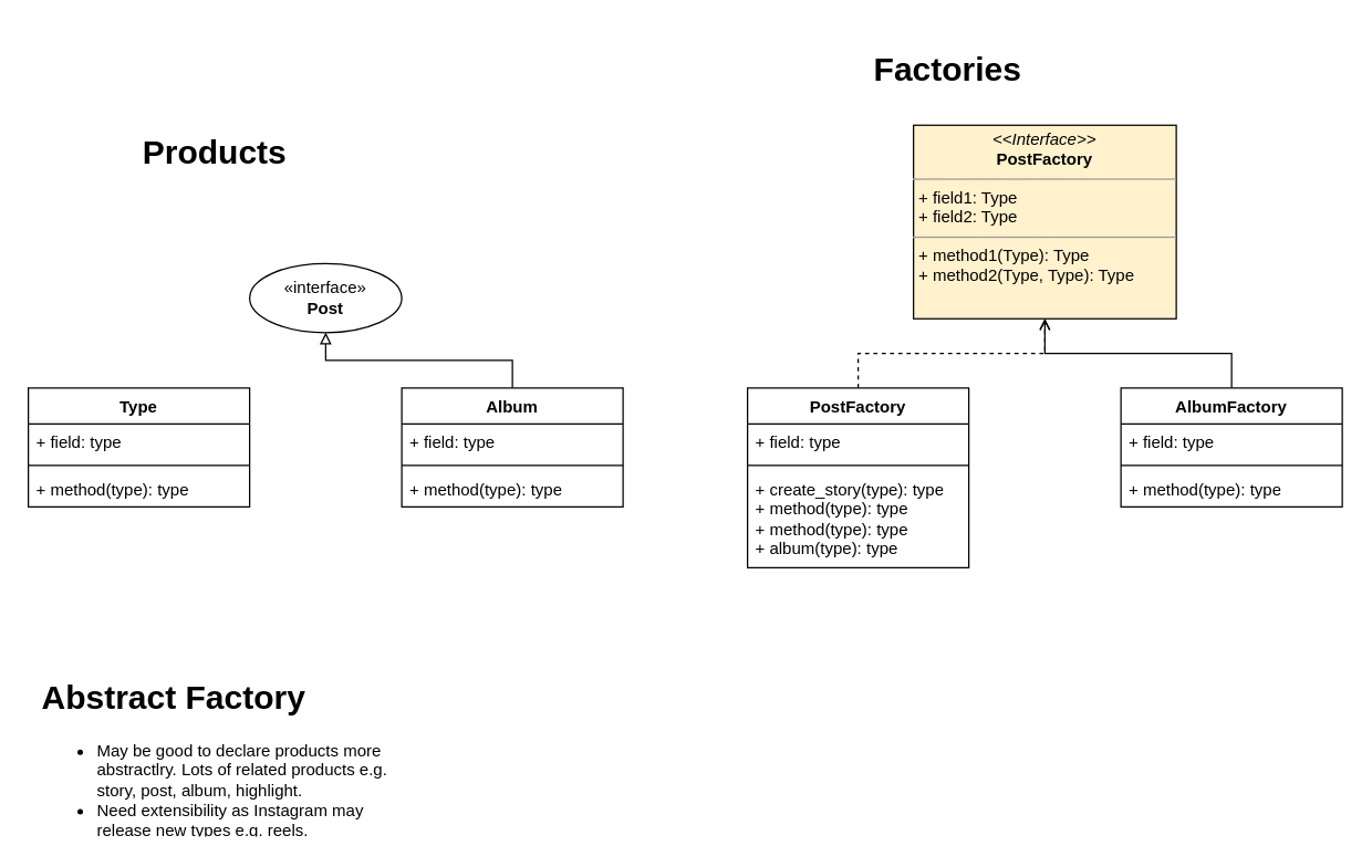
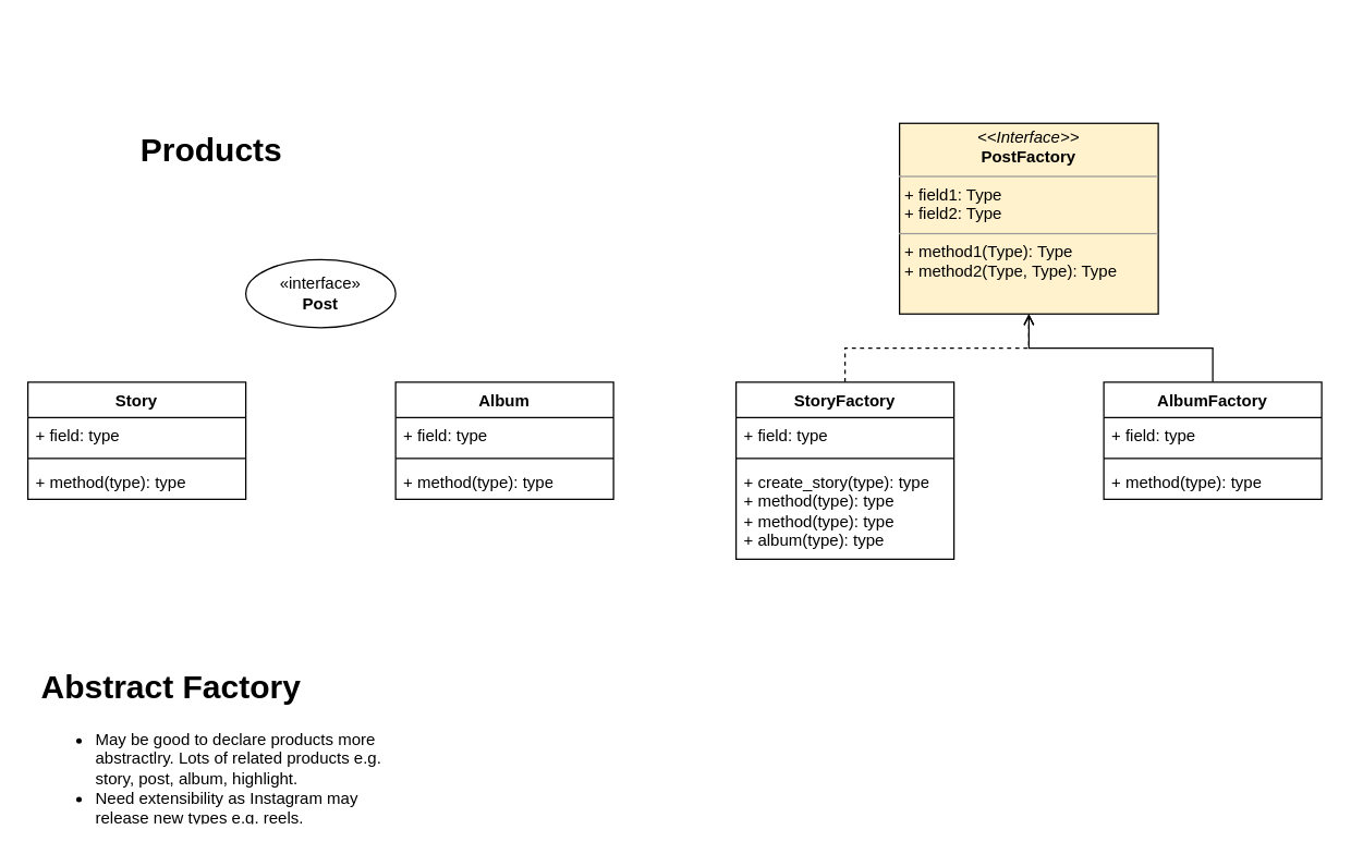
  <mxCell id="0" />
  <mxCell id="1" parent="0" />
  <mxCell id="2" value="«interface»&lt;br&gt;&lt;b&gt;Post&lt;/b&gt;" style="ellipse;html=1;whiteSpace=wrap;" vertex="1" parent="1"><mxGeometry x="180" y="190" width="110" height="50" as="geometry" /></mxCell>
- <mxCell id="3" value="Type" style="swimlane;fontStyle=1;align=center;verticalAlign=top;childLayout=stackLayout;horizontal=1;startSize=26;horizontalStack=0;resizeParent=1;resizeParentMax=0;resizeLast=0;collapsible=1;marginBottom=0;whiteSpace=wrap;html=1;" vertex="1" parent="1"><mxGeometry x="20" y="280" width="160" height="86" as="geometry" /></mxCell>
+ <mxCell id="3" value="Story" style="swimlane;fontStyle=1;align=center;verticalAlign=top;childLayout=stackLayout;horizontal=1;startSize=26;horizontalStack=0;resizeParent=1;resizeParentMax=0;resizeLast=0;collapsible=1;marginBottom=0;whiteSpace=wrap;html=1;" vertex="1" parent="1"><mxGeometry x="20" y="280" width="160" height="86" as="geometry" /></mxCell>
  <mxCell id="4" value="+ field: type" style="text;strokeColor=none;fillColor=none;align=left;verticalAlign=top;spacingLeft=4;spacingRight=4;overflow=hidden;rotatable=0;points=[[0,0.5],[1,0.5]];portConstraint=eastwest;whiteSpace=wrap;html=1;" vertex="1" parent="3"><mxGeometry y="26" width="160" height="26" as="geometry" /></mxCell>
  <mxCell id="5" value="" style="line;strokeWidth=1;fillColor=none;align=left;verticalAlign=middle;spacingTop=-1;spacingLeft=3;spacingRight=3;rotatable=0;labelPosition=right;points=[];portConstraint=eastwest;strokeColor=inherit;" vertex="1" parent="3"><mxGeometry y="52" width="160" height="8" as="geometry" /></mxCell>
  <mxCell id="6" value="+ method(type): type" style="text;strokeColor=none;fillColor=none;align=left;verticalAlign=top;spacingLeft=4;spacingRight=4;overflow=hidden;rotatable=0;points=[[0,0.5],[1,0.5]];portConstraint=eastwest;whiteSpace=wrap;html=1;" vertex="1" parent="3"><mxGeometry y="60" width="160" height="26" as="geometry" /></mxCell>
- <mxCell id="7" style="edgeStyle=orthogonalEdgeStyle;rounded=0;orthogonalLoop=1;jettySize=auto;html=1;entryX=0.5;entryY=1;entryDx=0;entryDy=0;endArrow=block;endFill=0;" edge="1" parent="1" source="8" target="2"><mxGeometry relative="1" as="geometry" /></mxCell>
  <mxCell id="8" value="Album" style="swimlane;fontStyle=1;align=center;verticalAlign=top;childLayout=stackLayout;horizontal=1;startSize=26;horizontalStack=0;resizeParent=1;resizeParentMax=0;resizeLast=0;collapsible=1;marginBottom=0;whiteSpace=wrap;html=1;" vertex="1" parent="1"><mxGeometry x="290" y="280" width="160" height="86" as="geometry" /></mxCell>
  <mxCell id="9" value="+ field: type" style="text;strokeColor=none;fillColor=none;align=left;verticalAlign=top;spacingLeft=4;spacingRight=4;overflow=hidden;rotatable=0;points=[[0,0.5],[1,0.5]];portConstraint=eastwest;whiteSpace=wrap;html=1;" vertex="1" parent="8"><mxGeometry y="26" width="160" height="26" as="geometry" /></mxCell>
  <mxCell id="10" value="" style="line;strokeWidth=1;fillColor=none;align=left;verticalAlign=middle;spacingTop=-1;spacingLeft=3;spacingRight=3;rotatable=0;labelPosition=right;points=[];portConstraint=eastwest;strokeColor=inherit;" vertex="1" parent="8"><mxGeometry y="52" width="160" height="8" as="geometry" /></mxCell>
  <mxCell id="11" value="+ method(type): type&lt;br&gt;" style="text;strokeColor=none;fillColor=none;align=left;verticalAlign=top;spacingLeft=4;spacingRight=4;overflow=hidden;rotatable=0;points=[[0,0.5],[1,0.5]];portConstraint=eastwest;whiteSpace=wrap;html=1;" vertex="1" parent="8"><mxGeometry y="60" width="160" height="26" as="geometry" /></mxCell>
  <mxCell id="12" style="edgeStyle=orthogonalEdgeStyle;rounded=0;orthogonalLoop=1;jettySize=auto;html=1;entryX=0.5;entryY=1;entryDx=0;entryDy=0;dashed=1;endArrow=open;endFill=0;" edge="1" parent="1" source="13" target="22"><mxGeometry relative="1" as="geometry" /></mxCell>
- <mxCell id="13" value="PostFactory" style="swimlane;fontStyle=1;align=center;verticalAlign=top;childLayout=stackLayout;horizontal=1;startSize=26;horizontalStack=0;resizeParent=1;resizeParentMax=0;resizeLast=0;collapsible=1;marginBottom=0;whiteSpace=wrap;html=1;" vertex="1" parent="1"><mxGeometry x="540" y="280" width="160" height="130" as="geometry" /></mxCell>
+ <mxCell id="13" value="StoryFactory" style="swimlane;fontStyle=1;align=center;verticalAlign=top;childLayout=stackLayout;horizontal=1;startSize=26;horizontalStack=0;resizeParent=1;resizeParentMax=0;resizeLast=0;collapsible=1;marginBottom=0;whiteSpace=wrap;html=1;" vertex="1" parent="1"><mxGeometry x="540" y="280" width="160" height="130" as="geometry" /></mxCell>
  <mxCell id="14" value="+ field: type" style="text;strokeColor=none;fillColor=none;align=left;verticalAlign=top;spacingLeft=4;spacingRight=4;overflow=hidden;rotatable=0;points=[[0,0.5],[1,0.5]];portConstraint=eastwest;whiteSpace=wrap;html=1;" vertex="1" parent="13"><mxGeometry y="26" width="160" height="26" as="geometry" /></mxCell>
  <mxCell id="15" value="" style="line;strokeWidth=1;fillColor=none;align=left;verticalAlign=middle;spacingTop=-1;spacingLeft=3;spacingRight=3;rotatable=0;labelPosition=right;points=[];portConstraint=eastwest;strokeColor=inherit;" vertex="1" parent="13"><mxGeometry y="52" width="160" height="8" as="geometry" /></mxCell>
  <mxCell id="16" value="+ create_story(type): type&lt;br&gt;+ method(type): type&lt;br&gt;+ method(type): type&lt;br&gt;+ album(type): type" style="text;strokeColor=none;fillColor=none;align=left;verticalAlign=top;spacingLeft=4;spacingRight=4;overflow=hidden;rotatable=0;points=[[0,0.5],[1,0.5]];portConstraint=eastwest;whiteSpace=wrap;html=1;" vertex="1" parent="13"><mxGeometry y="60" width="160" height="70" as="geometry" /></mxCell>
  <mxCell id="17" style="edgeStyle=orthogonalEdgeStyle;rounded=0;orthogonalLoop=1;jettySize=auto;html=1;entryX=0.5;entryY=1;entryDx=0;entryDy=0;dashed=0;endArrow=open;endFill=0;" edge="1" parent="1" source="18" target="22"><mxGeometry relative="1" as="geometry"><mxPoint x="755" y="240" as="targetPoint" /></mxGeometry></mxCell>
  <mxCell id="18" value="AlbumFactory" style="swimlane;fontStyle=1;align=center;verticalAlign=top;childLayout=stackLayout;horizontal=1;startSize=26;horizontalStack=0;resizeParent=1;resizeParentMax=0;resizeLast=0;collapsible=1;marginBottom=0;whiteSpace=wrap;html=1;" vertex="1" parent="1"><mxGeometry x="810" y="280" width="160" height="86" as="geometry" /></mxCell>
  <mxCell id="19" value="+ field: type" style="text;strokeColor=none;fillColor=none;align=left;verticalAlign=top;spacingLeft=4;spacingRight=4;overflow=hidden;rotatable=0;points=[[0,0.5],[1,0.5]];portConstraint=eastwest;whiteSpace=wrap;html=1;" vertex="1" parent="18"><mxGeometry y="26" width="160" height="26" as="geometry" /></mxCell>
  <mxCell id="20" value="" style="line;strokeWidth=1;fillColor=none;align=left;verticalAlign=middle;spacingTop=-1;spacingLeft=3;spacingRight=3;rotatable=0;labelPosition=right;points=[];portConstraint=eastwest;strokeColor=inherit;" vertex="1" parent="18"><mxGeometry y="52" width="160" height="8" as="geometry" /></mxCell>
  <mxCell id="21" value="+ method(type): type&lt;br&gt;" style="text;strokeColor=none;fillColor=none;align=left;verticalAlign=top;spacingLeft=4;spacingRight=4;overflow=hidden;rotatable=0;points=[[0,0.5],[1,0.5]];portConstraint=eastwest;whiteSpace=wrap;html=1;" vertex="1" parent="18"><mxGeometry y="60" width="160" height="26" as="geometry" /></mxCell>
  <mxCell id="22" value="&lt;p style=&quot;margin:0px;margin-top:4px;text-align:center;&quot;&gt;&lt;i&gt;&amp;lt;&amp;lt;Interface&amp;gt;&amp;gt;&lt;/i&gt;&lt;br&gt;&lt;b&gt;PostFactory&lt;/b&gt;&lt;/p&gt;&lt;hr size=&quot;1&quot;&gt;&lt;p style=&quot;margin:0px;margin-left:4px;&quot;&gt;+ field1: Type&lt;br&gt;+ field2: Type&lt;/p&gt;&lt;hr size=&quot;1&quot;&gt;&lt;p style=&quot;margin:0px;margin-left:4px;&quot;&gt;+ method1(Type): Type&lt;br&gt;+ method2(Type, Type): Type&lt;/p&gt;" style="verticalAlign=top;align=left;overflow=fill;fontSize=12;fontFamily=Helvetica;html=1;whiteSpace=wrap;fillColor=#fff2cc;" vertex="1" parent="1"><mxGeometry x="660" y="90" width="190" height="140" as="geometry" /></mxCell>
  <mxCell id="23" value="&lt;h1&gt;Products&lt;/h1&gt;" style="text;html=1;strokeColor=none;fillColor=none;align=center;verticalAlign=middle;whiteSpace=wrap;rounded=0;" vertex="1" parent="1"><mxGeometry x="90" y="80" width="130" height="60" as="geometry" /></mxCell>
- <mxCell id="24" value="&lt;h1&gt;Factories&lt;/h1&gt;" style="text;html=1;strokeColor=none;fillColor=none;align=center;verticalAlign=middle;whiteSpace=wrap;rounded=0;" vertex="1" parent="1"><mxGeometry x="620" y="20" width="130" height="60" as="geometry" /></mxCell>
  <mxCell id="25" value="&lt;h1&gt;Abstract Factory&lt;/h1&gt;&lt;p&gt;&lt;/p&gt;&lt;ul&gt;&lt;li&gt;May be good to declare products more abstractlry. Lots of related products e.g. story, post, album, highlight.&lt;/li&gt;&lt;li&gt;Need extensibility as Instagram may release new types e.g. reels.&lt;/li&gt;&lt;li&gt;Good as it specializes in creating families of related products&lt;/li&gt;&lt;/ul&gt;&lt;p&gt;&lt;/p&gt;" style="text;html=1;strokeColor=none;fillColor=none;spacing=5;spacingTop=-20;whiteSpace=wrap;overflow=hidden;rounded=0;" vertex="1" parent="1"><mxGeometry x="25" y="485" width="275" height="120" as="geometry" /></mxCell>
